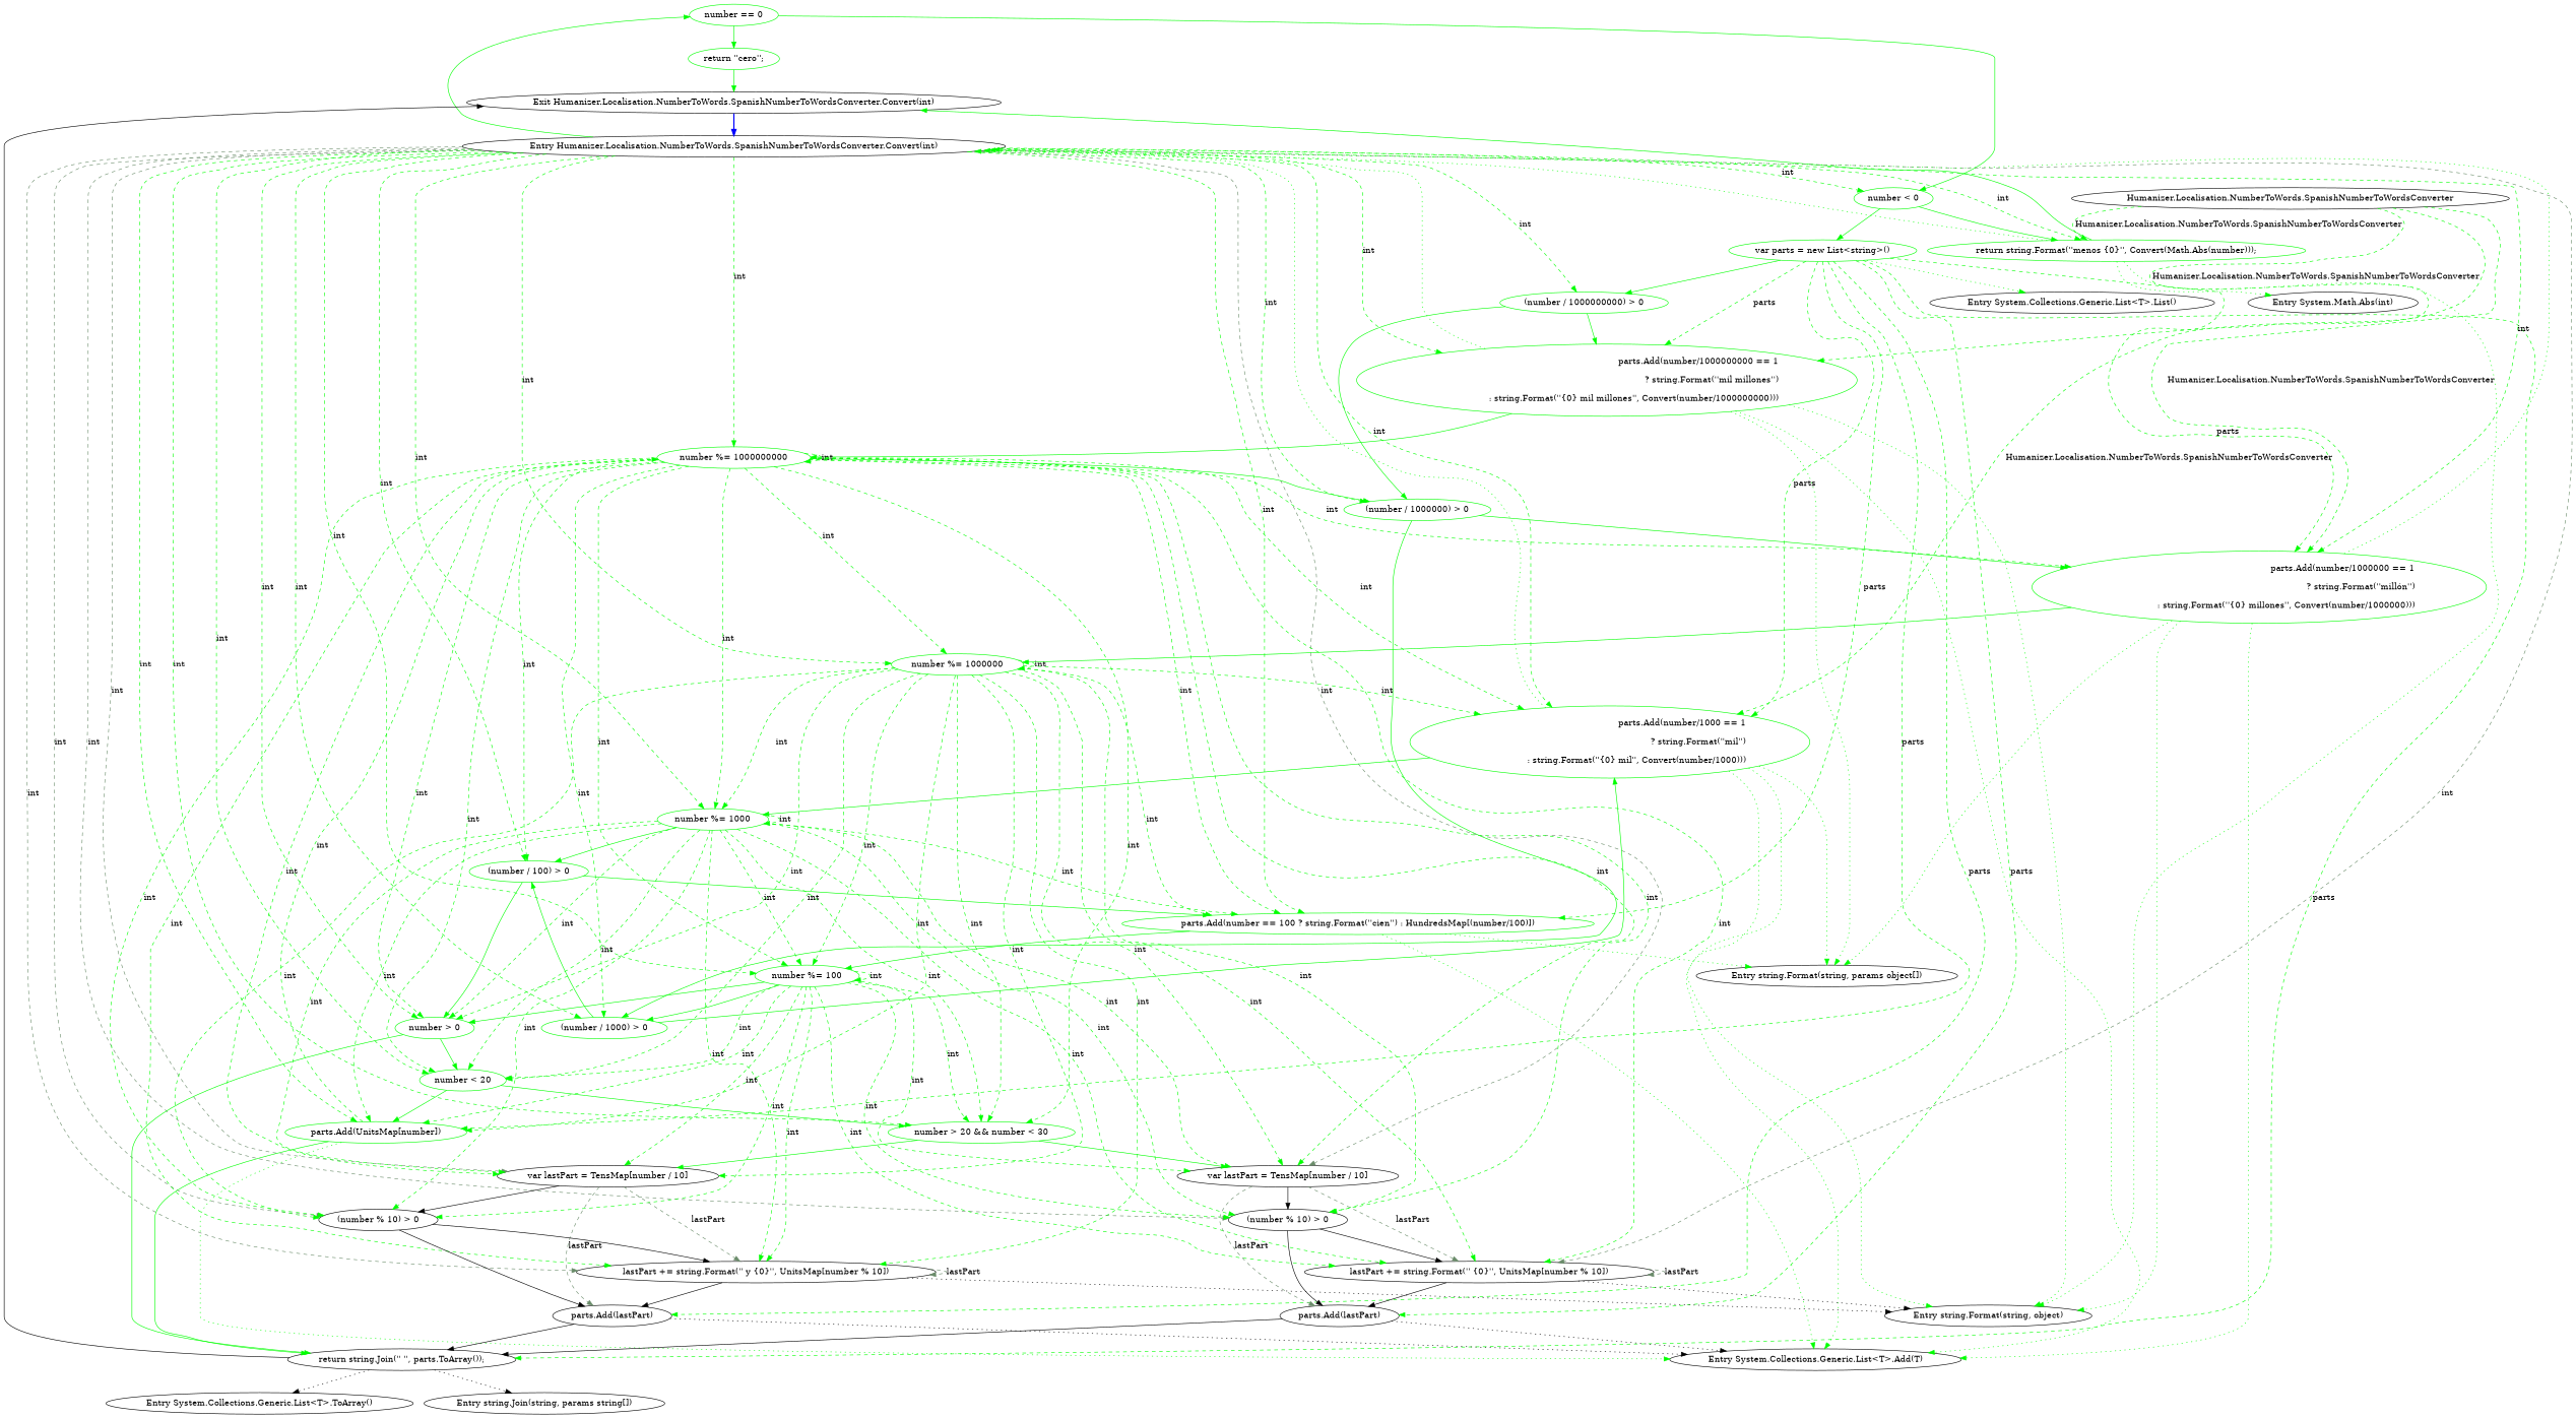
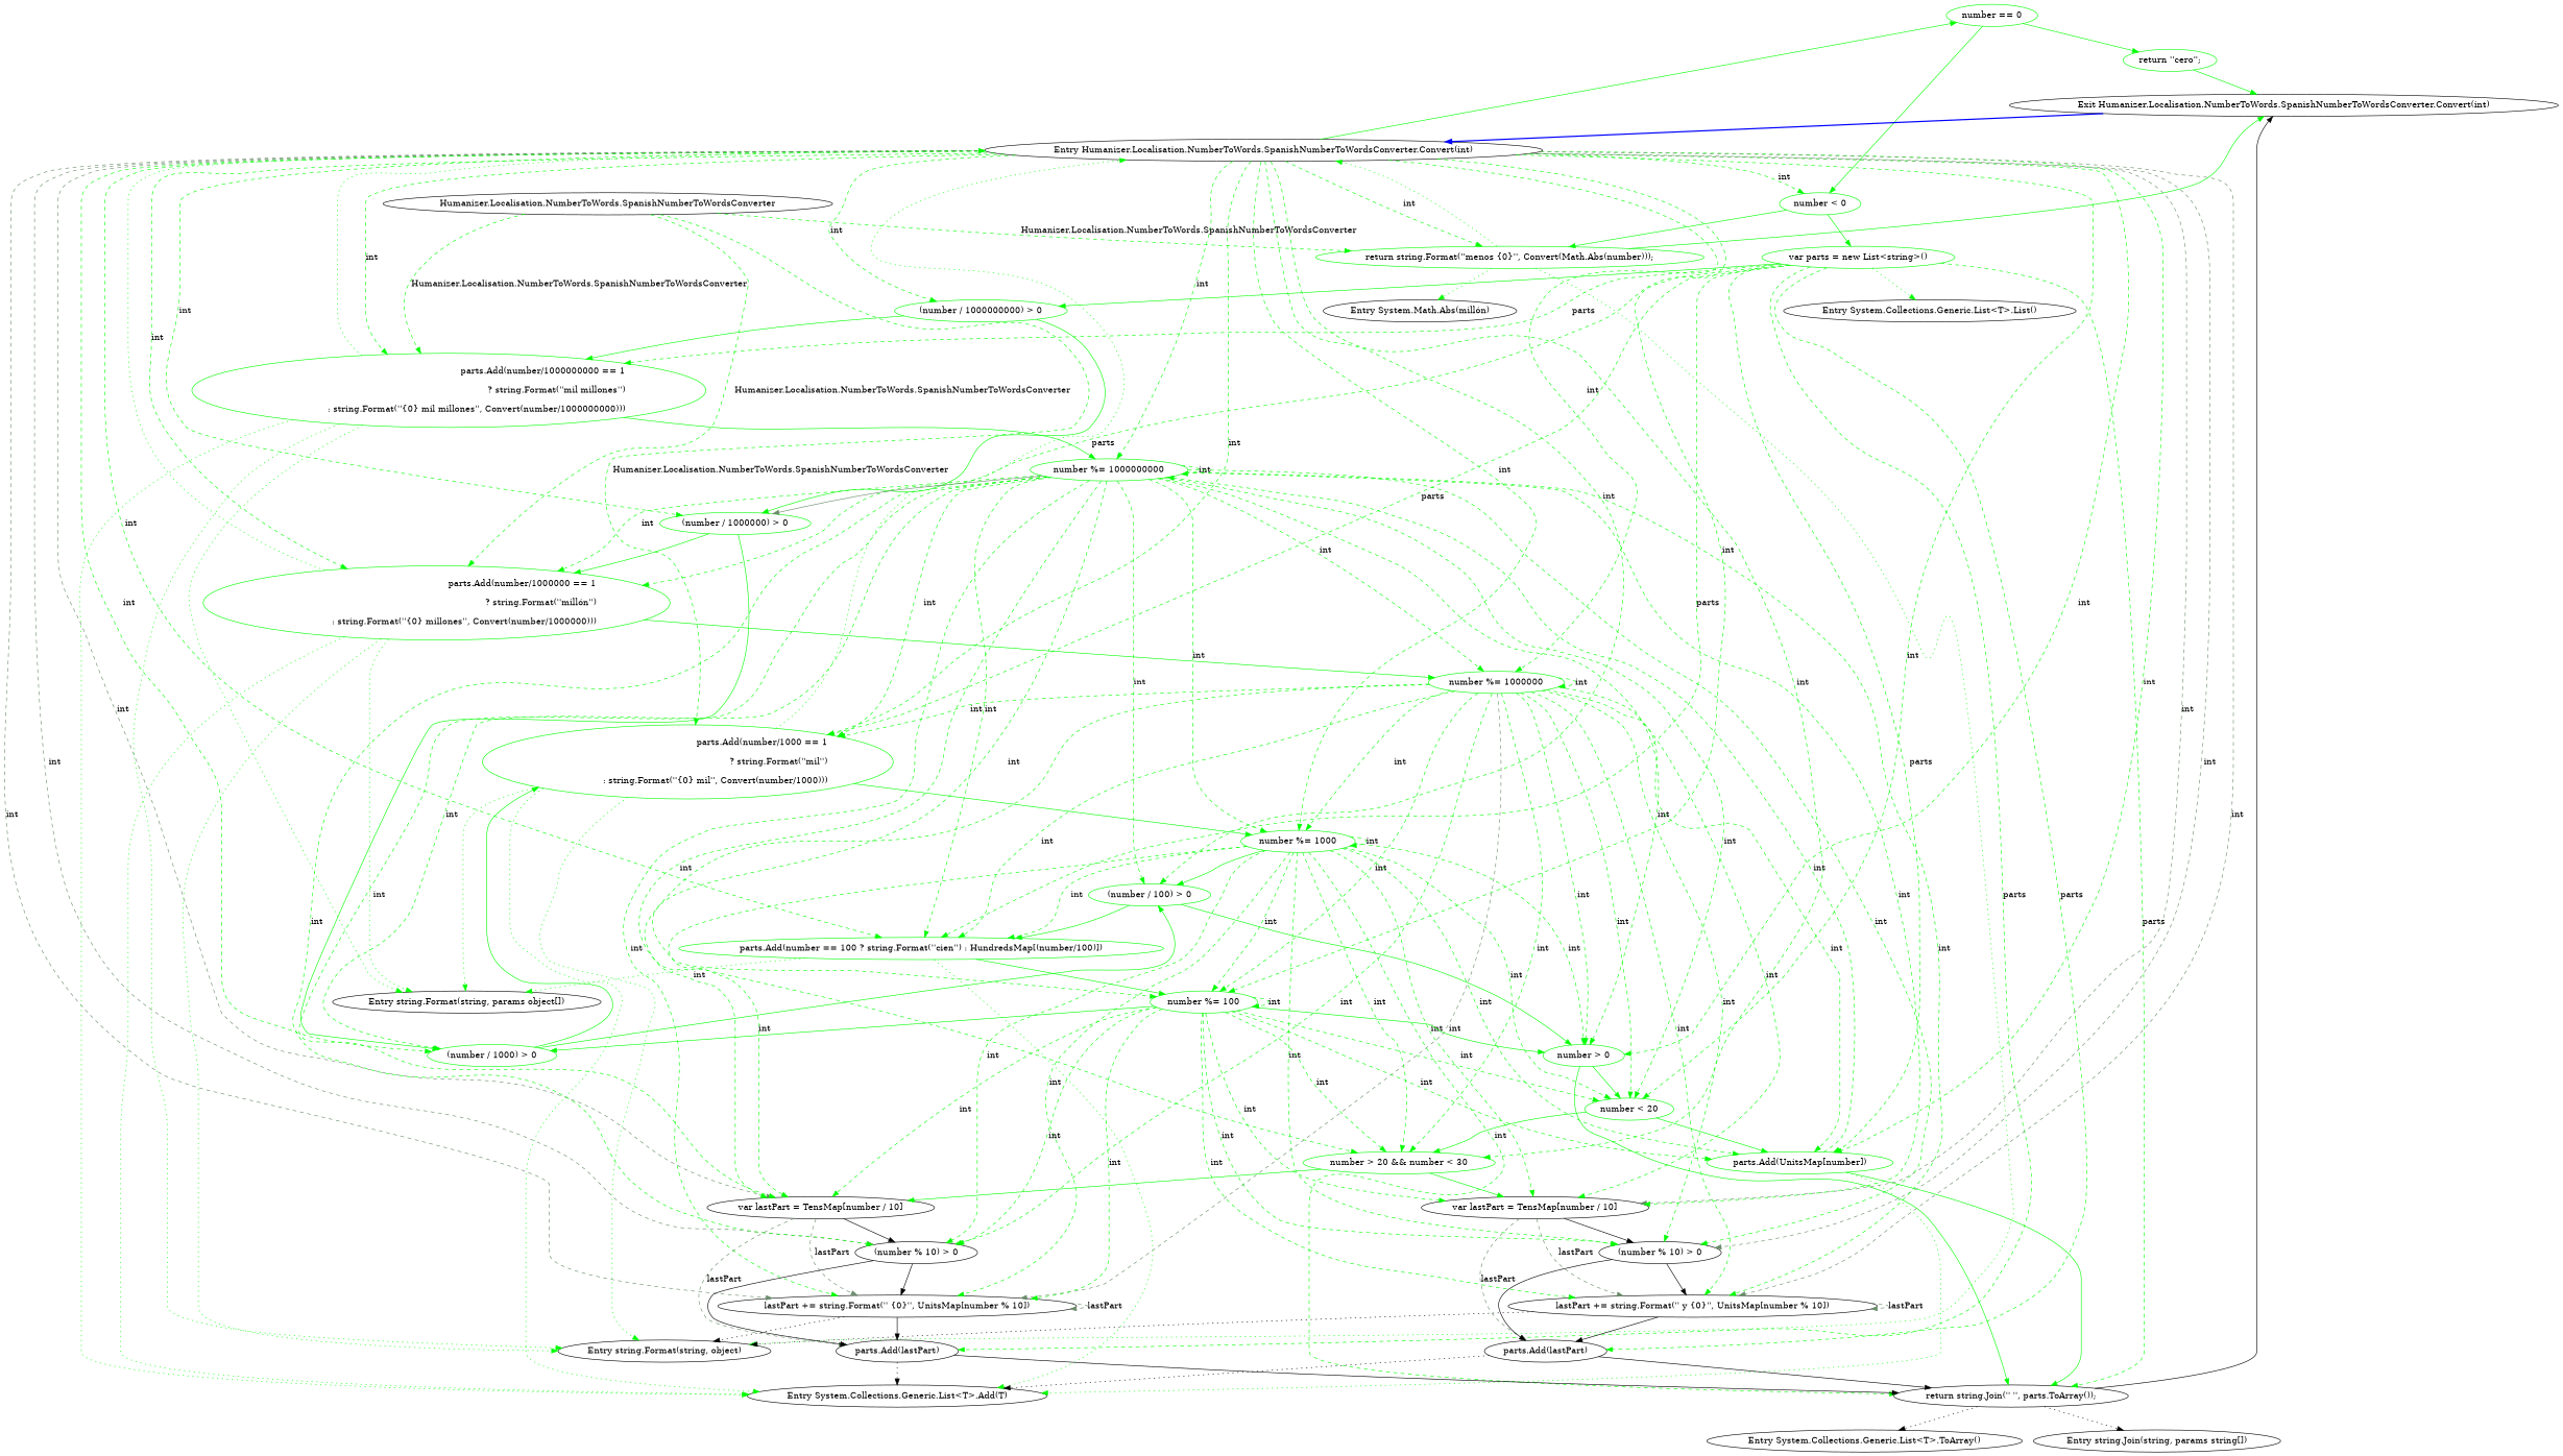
  digraph {
    node [cluster="Humanizer.Localisation.NumberToWords.SpanishNumberToWordsConverter.Convert(int)" color=green community=0 span="0-0"]
    edge [color=green style=dashed]
    n1 [label="number == 0" span="13-13"]
    n2 [label="return ''cero'';" span="14-14"]
    n3 [label="number < 0" span="16-16"]
    n4 [label="Exit Humanizer.Localisation.NumberToWords.SpanishNumberToWordsConverter.Convert(int)" span="11-11" color="" community=""]
    n5 [label="return string.Format(''menos {0}'', Convert(Math.Abs(number)));" span="17-17"]
    n6 [label="var parts = new List<string>()" span="19-19"]
    n7 [label="Entry Humanizer.Localisation.NumberToWords.SpanishNumberToWordsConverter.Convert(int)" span="11-11" color="" community=""]
    n8 [label="(number / 1000000000) > 0" span="21-21"]
    n9 [label="parts.Add(number/1000000000 == 1\r\n                    ? string.Format(''mil millones'')\r\n                    : string.Format(''{0} mil millones'', Convert(number/1000000000)))" span="23-25"]
    n10 [label="(number / 1000000) > 0" span="30-30"]
    n11 [label="number %= 1000000000" span="27-27"]
    n12 [label="parts.Add(number/1000000 == 1\r\n                    ? string.Format(''millón'')\r\n                    : string.Format(''{0} millones'', Convert(number/1000000)))" span="32-34"]
    n13 [label="number %= 1000000" span="36-36"]
    n14 [label="(number / 1000) > 0" span="39-39"]
    n15 [label="parts.Add(number/1000 == 1\r\n                    ? string.Format(''mil'')\r\n                    : string.Format(''{0} mil'', Convert(number/1000)))" span="41-43"]
    n16 [label="number %= 1000" span="45-45"]
    n17 [label="(number / 100) > 0" span="48-48"]
    n18 [label="parts.Add(number == 100 ? string.Format(''cien'') : HundredsMap[(number/100)])" span="50-50"]
    n19 [label="number %= 100" span="51-51"]
    n20 [label="number > 0" span="54-54"]
    n21 [label="number < 20" span="56-56"]
    n22 [label="parts.Add(UnitsMap[number])" span="57-57"]
    n23 [label="number > 20 && number < 30" span="58-58"]
    n24 [label="var lastPart = TensMap[number / 10]" span="60-60" color="" community=""]
    n25 [label="(number % 10) > 0" span="61-61" color="" community=""]
    n26 [label="lastPart += string.Format('' {0}'', UnitsMap[number % 10])" span="62-62" color="" community=""]
    n27 [label="var lastPart = TensMap[number / 10]" span="68-68" color="" community=""]
    n28 [label="(number % 10) > 0" span="69-69" color="" community=""]
    n29 [label="lastPart += string.Format('' y {0}'', UnitsMap[number % 10])" span="70-70" color="" community=""]
-   n30 [cluster="System.Math.Abs(int)" label="Entry System.Math.Abs(int)" color="" community=""]
+   n30 [cluster="System.Math.Abs(int)" label="Entry System.Math.Abs(millón)" color="" community=""]
    n31 [cluster="string.Format(string, object)" label="Entry string.Format(string, object)" color="" community=""]
    n32 [cluster="string.Format(string, params object[])" label="Entry string.Format(string, params object[])" color="" community=""]
    n33 [cluster="System.Collections.Generic.List<T>.Add(T)" label="Entry System.Collections.Generic.List<T>.Add(T)" color="" community=""]
    n34 [label="return string.Join('' '', parts.ToArray());" span="76-76" color="" community=""]
    n35 [label="parts.Add(lastPart)" span="64-64" color="" community=""]
    n36 [label="parts.Add(lastPart)" span="72-72" color="" community=""]
    n37 [cluster="System.Collections.Generic.List<T>.List()" label="Entry System.Collections.Generic.List<T>.List()" color="" community=""]
    n38 [cluster="System.Collections.Generic.List<T>.ToArray()" label="Entry System.Collections.Generic.List<T>.ToArray()" color="" community=""]
    n39 [cluster="string.Join(string, params string[])" label="Entry string.Join(string, params string[])" color="" community=""]
    n40 [label="Humanizer.Localisation.NumberToWords.SpanishNumberToWordsConverter" cluster="" color="" community="" span=""]
    n1 -> n2 [style=solid]
    n1 -> n3 [style=solid]
    n2 -> n4 [style=solid]
    n3 -> n5 [style=solid]
    n3 -> n6 [style=solid]
    n4 -> n7 [color=blue style=bold]
    n5 -> n4 [style=solid]
    n5 -> n7 [style=dotted]
    n5 -> n30 [style=dotted]
    n5 -> n31 [style=dotted]
    n6 -> n8 [style=solid]
    n6 -> n9 [label=parts]
    n6 -> n12 [label=parts]
    n6 -> n15 [label=parts]
    n6 -> n18 [label=parts]
    n6 -> n22 [label=parts]
    n6 -> n34 [label=parts]
    n6 -> n35 [label=parts]
    n6 -> n36 [label=parts]
    n6 -> n37 [style=dotted]
    n7 -> n1 [style=solid]
    n7 -> n3 [label=int]
    n7 -> n5 [label=int]
    n7 -> n8 [label=int]
    n7 -> n9 [label=int]
    n7 -> n10 [label=int]
    n7 -> n11 [label=int]
    n7 -> n12 [label=int]
    n7 -> n13 [label=int]
    n7 -> n14 [label=int]
    n7 -> n15 [label=int]
    n7 -> n16 [label=int]
    n7 -> n17 [label=int]
    n7 -> n18 [label=int]
    n7 -> n19 [label=int]
    n7 -> n20 [label=int]
    n7 -> n21 [label=int]
    n7 -> n22 [label=int]
    n7 -> n23 [label=int]
    n7 -> n24 [color=darkseagreen4 label=int]
    n7 -> n25 [color=darkseagreen4 label=int]
    n7 -> n26 [color=darkseagreen4 label=int]
    n7 -> n27 [color=darkseagreen4 label=int]
    n7 -> n28 [color=darkseagreen4 label=int]
    n7 -> n29 [color=darkseagreen4 label=int]
    n8 -> n9 [style=solid]
    n8 -> n10 [style=solid]
    n9 -> n7 [style=dotted]
    n9 -> n11 [style=solid]
    n9 -> n31 [style=dotted]
    n9 -> n32 [style=dotted]
    n9 -> n33 [style=dotted]
    n10 -> n12 [style=solid]
    n10 -> n14 [style=solid]
-   n11 -> n10 [style=solid]
+   n11 -> n10 [color=darkseagreen4 style=solid]
    n11 -> n11 [label=int]
    n11 -> n12 [label=int]
    n11 -> n13 [label=int]
    n11 -> n14 [label=int]
    n11 -> n15 [label=int]
    n11 -> n16 [label=int]
    n11 -> n17 [label=int]
    n11 -> n18 [label=int]
    n11 -> n19 [label=int]
    n11 -> n20 [label=int]
    n11 -> n21 [label=int]
    n11 -> n23 [label=int]
    n11 -> n24 [label=int]
    n11 -> n25 [label=int]
    n11 -> n26 [label=int]
    n11 -> n27 [label=int]
    n11 -> n28 [label=int]
    n11 -> n29 [label=int]
    n12 -> n7 [style=dotted]
    n12 -> n13 [style=solid]
    n12 -> n31 [style=dotted]
    n12 -> n32 [style=dotted]
    n12 -> n33 [style=dotted]
    n13 -> n13 [label=int]
    n13 -> n15 [label=int]
    n13 -> n16 [label=int]
    n13 -> n18 [label=int]
    n13 -> n19 [label=int]
    n13 -> n20 [label=int]
    n13 -> n21 [label=int]
    n13 -> n22 [label=int]
    n13 -> n23 [label=int]
    n13 -> n24 [label=int]
    n13 -> n25 [label=int]
-   n13 -> n26 [label=int]
+   n13 -> n26 [color=darkseagreen4 label=int]
    n13 -> n27 [label=int]
    n13 -> n28 [label=int]
    n13 -> n29 [label=int]
    n14 -> n15 [style=solid]
    n14 -> n17 [style=solid]
    n15 -> n7 [style=dotted]
    n15 -> n16 [style=solid]
    n15 -> n31 [style=dotted]
    n15 -> n32 [style=dotted]
    n15 -> n33 [style=dotted]
    n16 -> n16 [label=int]
    n16 -> n17 [style=solid]
    n16 -> n18 [label=int]
    n16 -> n19 [label=int]
    n16 -> n20 [label=int]
    n16 -> n21 [label=int]
    n16 -> n22 [label=int]
    n16 -> n23 [label=int]
    n16 -> n24 [label=int]
    n16 -> n25 [label=int]
    n16 -> n26 [label=int]
    n16 -> n27 [label=int]
    n16 -> n28 [label=int]
-   n16 -> n29 [label=int]
+   n16 -> n34 [label=int]
    n17 -> n18 [style=solid]
    n17 -> n20 [style=solid]
    n18 -> n19 [style=solid]
    n18 -> n32 [style=dotted]
    n18 -> n33 [style=dotted]
    n19 -> n14 [style=solid]
    n19 -> n19 [label=int]
    n19 -> n20 [style=solid]
    n19 -> n21 [label=int]
    n19 -> n22 [label=int]
    n19 -> n23 [label=int]
    n19 -> n24 [label=int]
    n19 -> n25 [label=int]
    n19 -> n26 [label=int]
    n19 -> n27 [label=int]
    n19 -> n28 [label=int]
    n19 -> n29 [label=int]
    n20 -> n21 [style=solid]
    n20 -> n34 [style=solid]
    n21 -> n22 [style=solid]
    n21 -> n23 [style=solid]
    n22 -> n11 [label=int]
    n22 -> n33 [style=dotted]
    n22 -> n34 [style=solid]
    n23 -> n24 [style=solid]
    n23 -> n27 [style=solid]
    n24 -> n25 [style=solid color=""]
    n24 -> n26 [color=darkseagreen4 label=lastPart]
    n24 -> n35 [color=darkseagreen4 label=lastPart]
    n25 -> n26 [style=solid color=""]
    n25 -> n35 [style=solid color=""]
    n26 -> n26 [color=darkseagreen4 label=lastPart]
    n26 -> n31 [style=dotted color=""]
    n26 -> n35 [style=solid color=""]
    n27 -> n28 [style=solid color=""]
    n27 -> n29 [color=darkseagreen4 label=lastPart]
    n27 -> n36 [color=darkseagreen4 label=lastPart]
    n28 -> n29 [style=solid color=""]
    n28 -> n36 [style=solid color=""]
    n29 -> n29 [color=darkseagreen4 label=lastPart]
    n29 -> n31 [style=dotted color=""]
    n29 -> n36 [style=solid color=""]
    n34 -> n4 [style=solid color=""]
    n34 -> n38 [style=dotted color=""]
    n34 -> n39 [style=dotted color=""]
    n35 -> n33 [style=dotted color=""]
    n35 -> n34 [style=solid color=""]
    n36 -> n33 [style=dotted color=""]
    n36 -> n34 [style=solid color=""]
    n40 -> n5 [label="Humanizer.Localisation.NumberToWords.SpanishNumberToWordsConverter"]
    n40 -> n9 [label="Humanizer.Localisation.NumberToWords.SpanishNumberToWordsConverter"]
    n40 -> n12 [label="Humanizer.Localisation.NumberToWords.SpanishNumberToWordsConverter"]
    n40 -> n15 [label="Humanizer.Localisation.NumberToWords.SpanishNumberToWordsConverter"]
  }
